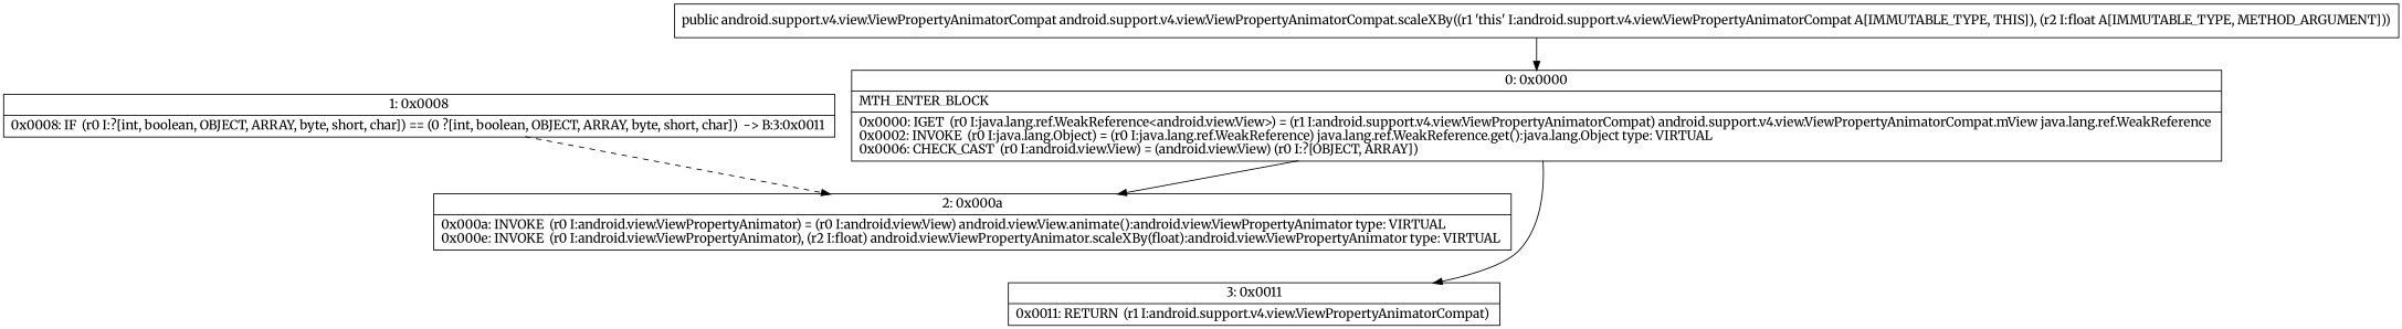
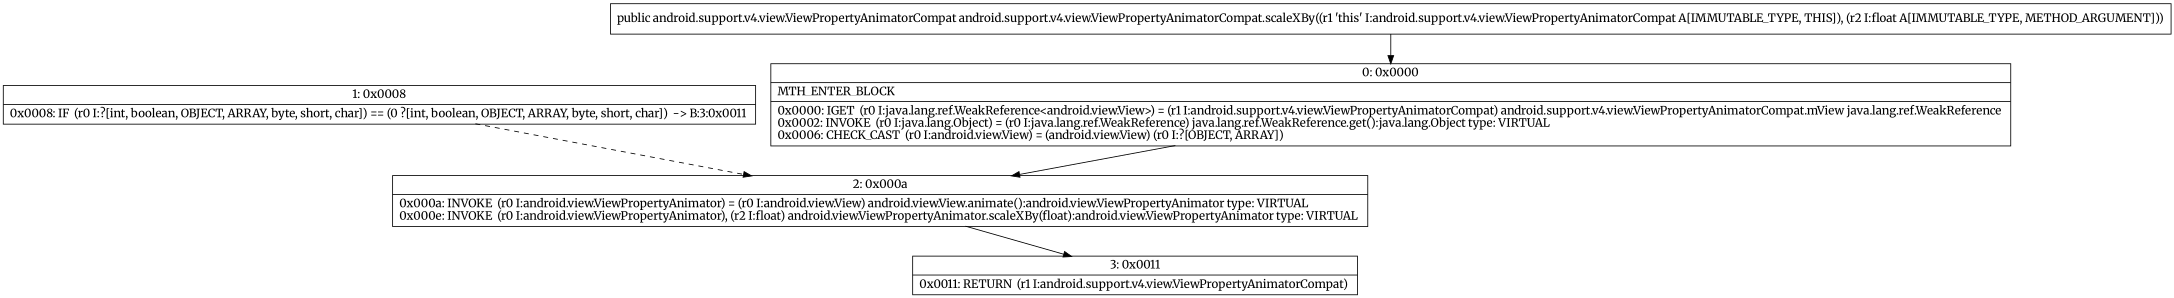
  digraph {
    fontname=Merriweather
    node [fontname=Merriweather shape=record]
    edge [fontname=Merriweather]
    n1 [label="{0\:\ 0x0000|MTH_ENTER_BLOCK\l|0x0000: IGET  (r0 I:java.lang.ref.WeakReference\<android.view.View\>) = (r1 I:android.support.v4.view.ViewPropertyAnimatorCompat) android.support.v4.view.ViewPropertyAnimatorCompat.mView java.lang.ref.WeakReference \l0x0002: INVOKE  (r0 I:java.lang.Object) = (r0 I:java.lang.ref.WeakReference) java.lang.ref.WeakReference.get():java.lang.Object type: VIRTUAL \l0x0006: CHECK_CAST  (r0 I:android.view.View) = (android.view.View) (r0 I:?[OBJECT, ARRAY]) \l}"]
    n2 [label="{2\:\ 0x000a|0x000a: INVOKE  (r0 I:android.view.ViewPropertyAnimator) = (r0 I:android.view.View) android.view.View.animate():android.view.ViewPropertyAnimator type: VIRTUAL \l0x000e: INVOKE  (r0 I:android.view.ViewPropertyAnimator), (r2 I:float) android.view.ViewPropertyAnimator.scaleXBy(float):android.view.ViewPropertyAnimator type: VIRTUAL \l}"]
    n3 [label="{1\:\ 0x0008|0x0008: IF  (r0 I:?[int, boolean, OBJECT, ARRAY, byte, short, char]) == (0 ?[int, boolean, OBJECT, ARRAY, byte, short, char])  \-\> B:3:0x0011 \l}"]
    n4 [label="{3\:\ 0x0011|0x0011: RETURN  (r1 I:android.support.v4.view.ViewPropertyAnimatorCompat) \l}"]
    n5 [label="{public android.support.v4.view.ViewPropertyAnimatorCompat android.support.v4.view.ViewPropertyAnimatorCompat.scaleXBy((r1 'this' I:android.support.v4.view.ViewPropertyAnimatorCompat A[IMMUTABLE_TYPE, THIS]), (r2 I:float A[IMMUTABLE_TYPE, METHOD_ARGUMENT])) }"]
    n1 -> n2
-   n1 -> n4
+   n2 -> n4
    n3 -> n2 [style=dashed]
    n5 -> n1
  }
